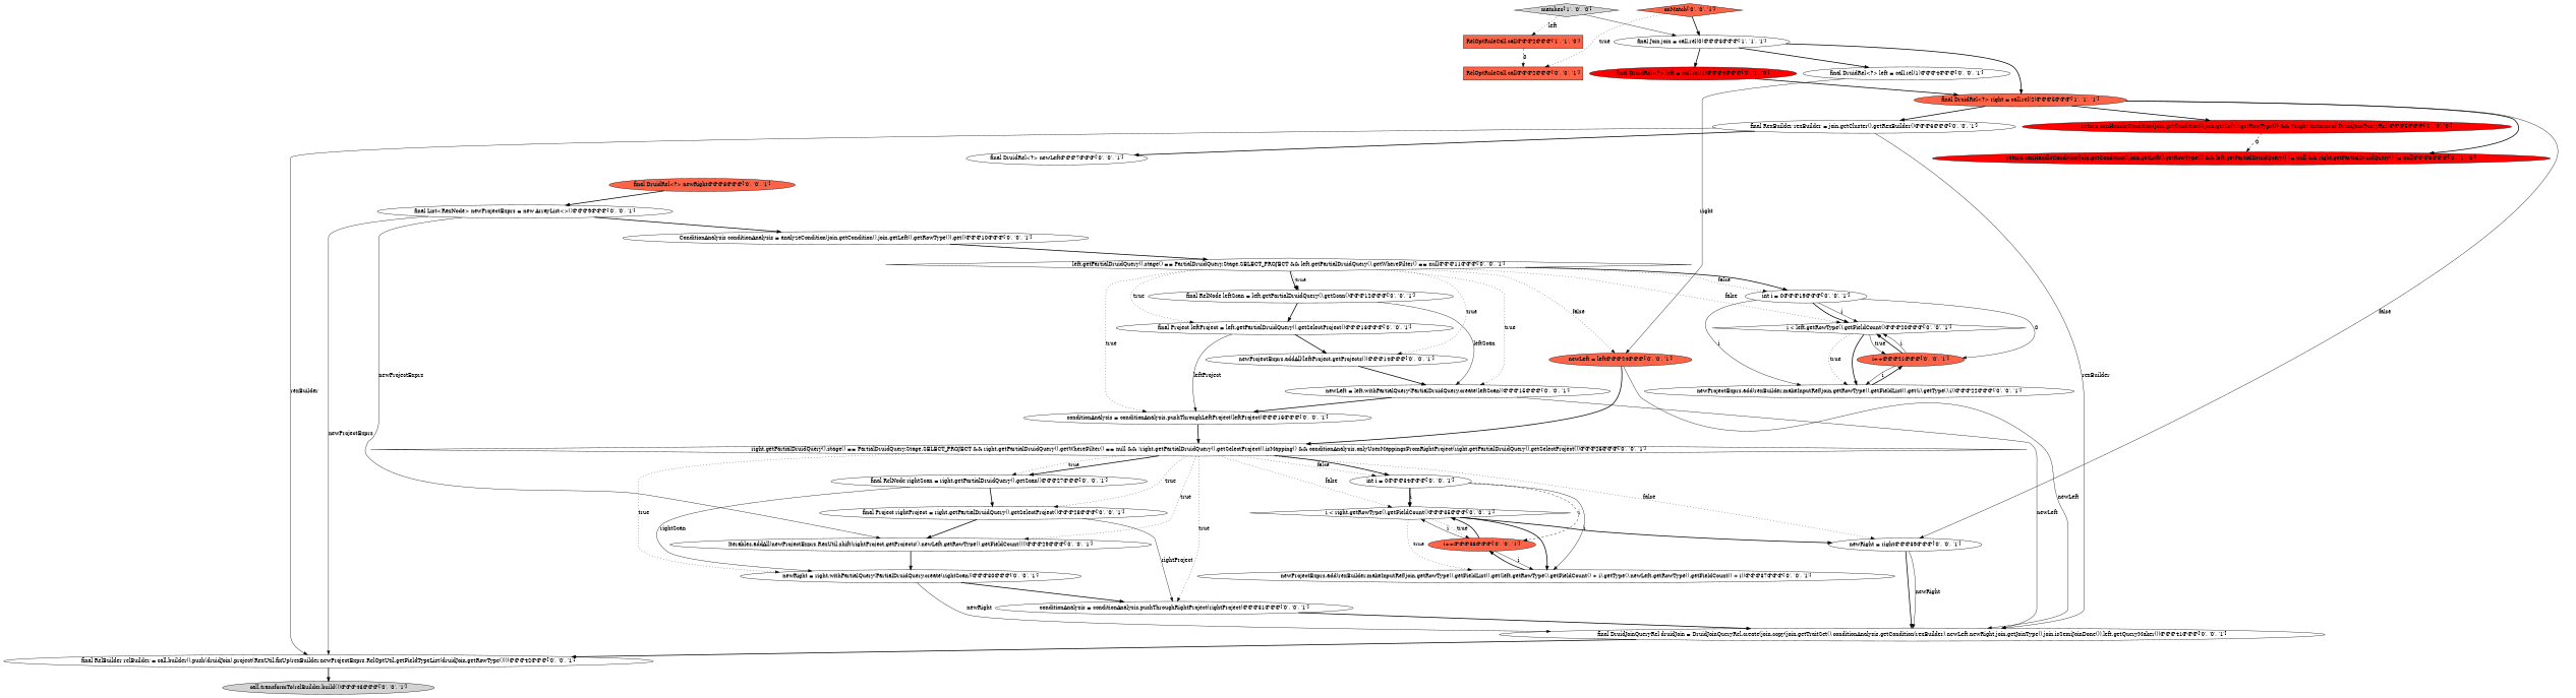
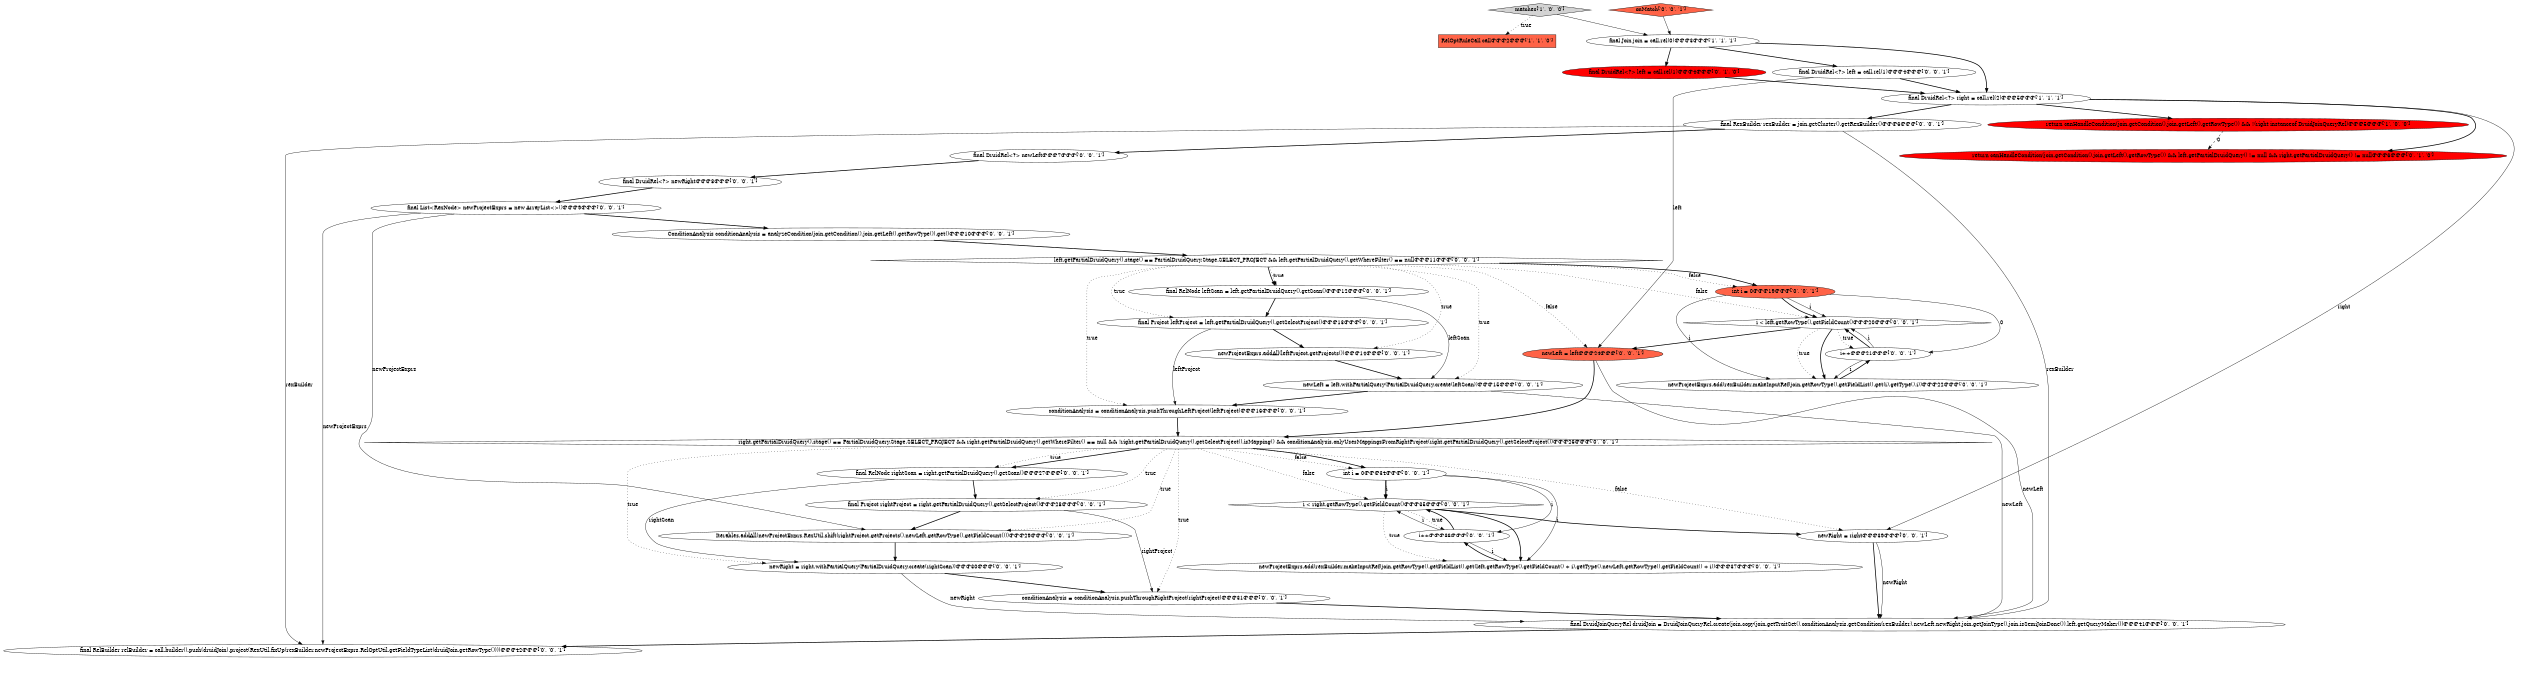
  digraph {
    node [fillcolor=white shape=ellipse style=filled]
    edge [style=bold]
    n1 [label="final DruidJoinQueryRel druidJoin = DruidJoinQueryRel.create(join.copy(join.getTraitSet(),conditionAnalysis.getCondition(rexBuilder),newLeft,newRight,join.getJoinType(),join.isSemiJoinDone()),left.getQueryMaker())@@@41@@@['0', '0', '1']"]
    n2 [label="final RelBuilder relBuilder = call.builder().push(druidJoin).project(RexUtil.fixUp(rexBuilder,newProjectExprs,RelOptUtil.getFieldTypeList(druidJoin.getRowType())))@@@42@@@['0', '0', '1']"]
-   n3 [fillcolor=lightgray label="call.transformTo(relBuilder.build())@@@43@@@['0', '0', '1']"]
-   n4 [fillcolor=tomato label="i++@@@21@@@['0', '0', '1']"]
+   n4 [label="i++@@@21@@@['0', '0', '1']"]
    n5 [label="newProjectExprs.add(rexBuilder.makeInputRef(join.getRowType().getFieldList().get(i).getType(),i))@@@22@@@['0', '0', '1']"]
    n6 [label="i < left.getRowType().getFieldCount()@@@20@@@['0', '0', '1']" shape=diamond]
    n7 [fillcolor=tomato label="newLeft = left@@@24@@@['0', '0', '1']"]
    n8 [fillcolor=red label="final DruidRel<?> left = call.rel(1)@@@4@@@['0', '1', '0']"]
-   n9 [fillcolor=tomato label="final DruidRel<?> right = call.rel(2)@@@5@@@['1', '1', '1']"]
+   n9 [label="final DruidRel<?> right = call.rel(2)@@@5@@@['1', '1', '1']"]
    n10 [label="newRight = right@@@39@@@['0', '0', '1']"]
    n11 [fillcolor=red label="return canHandleCondition(join.getCondition(),join.getLeft().getRowType()) && !(right instanceof DruidJoinQueryRel)@@@5@@@['1', '0', '0']"]
    n12 [fillcolor=red label="return canHandleCondition(join.getCondition(),join.getLeft().getRowType()) && left.getPartialDruidQuery() != null && right.getPartialDruidQuery() != null@@@6@@@['0', '1', '0']"]
    n13 [label="final RexBuilder rexBuilder = join.getCluster().getRexBuilder()@@@6@@@['0', '0', '1']"]
    n14 [fillcolor=lightgray label="matches['1', '0', '0']" shape=diamond]
    n15 [label="final Join join = call.rel(0)@@@3@@@['1', '1', '1']"]
    n16 [fillcolor=tomato label="RelOptRuleCall call@@@2@@@['1', '1', '0']" shape=box]
    n17 [label="final DruidRel<?> left = call.rel(1)@@@4@@@['0', '0', '1']"]
-   n18 [fillcolor=tomato label="RelOptRuleCall call@@@2@@@['0', '0', '1']" shape=box]
-   n19 [fillcolor=tomato label="i++@@@36@@@['0', '0', '1']"]
+   n19 [label="i++@@@36@@@['0', '0', '1']"]
    n20 [label="newProjectExprs.add(rexBuilder.makeInputRef(join.getRowType().getFieldList().get(left.getRowType().getFieldCount() + i).getType(),newLeft.getRowType().getFieldCount() + i))@@@37@@@['0', '0', '1']"]
    n21 [label="i < right.getRowType().getFieldCount()@@@35@@@['0', '0', '1']" shape=diamond]
    n22 [label="conditionAnalysis = conditionAnalysis.pushThroughLeftProject(leftProject)@@@16@@@['0', '0', '1']"]
    n23 [label="right.getPartialDruidQuery().stage() == PartialDruidQuery.Stage.SELECT_PROJECT && right.getPartialDruidQuery().getWhereFilter() == null && !right.getPartialDruidQuery().getSelectProject().isMapping() && conditionAnalysis.onlyUsesMappingsFromRightProject(right.getPartialDruidQuery().getSelectProject())@@@26@@@['0', '0', '1']" shape=diamond]
    n24 [label="final Project rightProject = right.getPartialDruidQuery().getSelectProject()@@@28@@@['0', '0', '1']"]
    n25 [label="conditionAnalysis = conditionAnalysis.pushThroughRightProject(rightProject)@@@31@@@['0', '0', '1']"]
    n26 [label="Iterables.addAll(newProjectExprs,RexUtil.shift(rightProject.getProjects(),newLeft.getRowType().getFieldCount()))@@@29@@@['0', '0', '1']"]
    n27 [label="final RelNode rightScan = right.getPartialDruidQuery().getScan()@@@27@@@['0', '0', '1']"]
    n28 [label="newRight = right.withPartialQuery(PartialDruidQuery.create(rightScan))@@@30@@@['0', '0', '1']"]
    n29 [label="int i = 0@@@34@@@['0', '0', '1']"]
    n30 [label="final DruidRel<?> newLeft@@@7@@@['0', '0', '1']"]
    n31 [label="left.getPartialDruidQuery().stage() == PartialDruidQuery.Stage.SELECT_PROJECT && left.getPartialDruidQuery().getWhereFilter() == null@@@11@@@['0', '0', '1']" shape=diamond]
    n32 [label="newProjectExprs.addAll(leftProject.getProjects())@@@14@@@['0', '0', '1']"]
    n33 [label="final Project leftProject = left.getPartialDruidQuery().getSelectProject()@@@13@@@['0', '0', '1']"]
-   n34 [label="int i = 0@@@19@@@['0', '0', '1']"]
+   n34 [fillcolor=tomato label="int i = 0@@@19@@@['0', '0', '1']"]
    n35 [label="newLeft = left.withPartialQuery(PartialDruidQuery.create(leftScan))@@@15@@@['0', '0', '1']"]
    n36 [label="final RelNode leftScan = left.getPartialDruidQuery().getScan()@@@12@@@['0', '0', '1']"]
-   n37 [fillcolor=tomato label="final DruidRel<?> newRight@@@8@@@['0', '0', '1']"]
+   n37 [label="final DruidRel<?> newRight@@@8@@@['0', '0', '1']"]
    n38 [label="final List<RexNode> newProjectExprs = new ArrayList<>()@@@9@@@['0', '0', '1']"]
    n39 [label="ConditionAnalysis conditionAnalysis = analyzeCondition(join.getCondition(),join.getLeft().getRowType()).get()@@@10@@@['0', '0', '1']"]
    n40 [fillcolor=tomato label="onMatch['0', '0', '1']" shape=diamond]
    n1 -> n2
-   n2 -> n3
    n4 -> n5 [label=i style=solid]
    n4 -> n6
    n4 -> n6 [label=i style=solid]
    n5 -> n4
-   n6 -> n4 [label=true style=solid]
+   n6 -> n4 [label=true style=dotted]
    n6 -> n5 [label=true style=dotted]
    n6 -> n5
+   n6 -> n7
    n7 -> n1 [label=newLeft style=solid]
    n7 -> n23
    n8 -> n9
-   n9 -> n10 [label=false style=solid]
+   n9 -> n10 [label=right style=solid]
    n9 -> n11
    n9 -> n12
    n9 -> n13
    n10 -> n1
    n10 -> n1 [label=newRight style=solid]
    n11 -> n12 [label=0 style=dashed]
    n13 -> n1 [label=rexBuilder style=solid]
    n13 -> n2 [label=rexBuilder style=solid]
    n13 -> n30
    n14 -> n15 [style=solid]
-   n14 -> n16 [label=left style=dotted]
+   n14 -> n16 [label=true style=dotted]
    n15 -> n8
    n15 -> n9
    n15 -> n17
-   n16 -> n18 [label=0 style=dashed]
-   n17 -> n7 [label=right style=solid]
+   n17 -> n7 [label=left style=solid]
+   n17 -> n9
    n19 -> n20 [label=i style=solid]
    n19 -> n21
    n19 -> n21 [label=i style=solid]
    n20 -> n19
    n21 -> n10
    n21 -> n19 [label=true style=dotted]
    n21 -> n20
    n21 -> n20 [label=true style=dotted]
    n22 -> n23
    n23 -> n10 [label=false style=dotted]
    n23 -> n21 [label=false style=dotted]
    n23 -> n24 [label=true style=dotted]
    n23 -> n25 [label=true style=dotted]
    n23 -> n26 [label=true style=dotted]
    n23 -> n27
    n23 -> n27 [label=true style=dotted]
    n23 -> n28 [label=true style=dotted]
    n23 -> n29 [label=false style=dotted]
    n23 -> n29
    n24 -> n25 [label=rightProject style=solid]
    n24 -> n26
    n25 -> n1
    n26 -> n28
    n27 -> n24
    n27 -> n28 [label=rightScan style=solid]
    n28 -> n1 [label=newRight style=solid]
    n28 -> n25
-   n29 -> n19 [label=i style=dashed]
+   n29 -> n19 [label=i style=solid]
    n29 -> n20 [label=i style=solid]
    n29 -> n21 [label=i style=solid]
    n29 -> n21
+   n30 -> n37
    n31 -> n6 [label=false style=dotted]
    n31 -> n7 [label=false style=dotted]
    n31 -> n22 [label=true style=dotted]
    n31 -> n32 [label=true style=dotted]
    n31 -> n33 [label=true style=dotted]
    n31 -> n34
    n31 -> n34 [label=false style=dotted]
    n31 -> n35 [label=true style=dotted]
    n31 -> n36 [label=true style=dotted]
    n31 -> n36
    n32 -> n35
    n33 -> n22 [label=leftProject style=solid]
    n33 -> n32
    n34 -> n4 [label=0 style=solid]
    n34 -> n5 [label=i style=solid]
    n34 -> n6
    n34 -> n6 [label=i style=solid]
    n35 -> n1 [label=newLeft style=solid]
    n35 -> n22
    n36 -> n33
    n36 -> n35 [label=leftScan style=solid]
    n37 -> n38
    n38 -> n2 [label=newProjectExprs style=solid]
    n38 -> n26 [label=newProjectExprs style=solid]
    n38 -> n39
    n39 -> n31
-   n40 -> n15
-   n40 -> n18 [label=true style=dotted]
+   n40 -> n15 [style=solid]
  }
